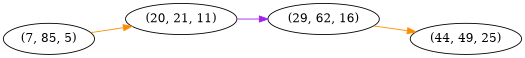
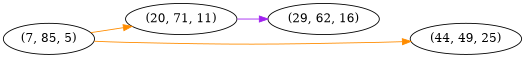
  digraph {
    rankdir=LR
    edge [color=darkorange]
    n1 [label="(7, 85, 5)"]
-   "(20, 71, 11)" [label="(20, 21, 11)"]
+   "(20, 71, 11)"
    "(29, 62, 16)"
    "(44, 49, 25)"
    n1 -> "(20, 71, 11)"
    "(20, 71, 11)" -> "(29, 62, 16)" [color=purple]
-   "(29, 62, 16)" -> "(44, 49, 25)"
+   n1 -> "(44, 49, 25)"
  }
